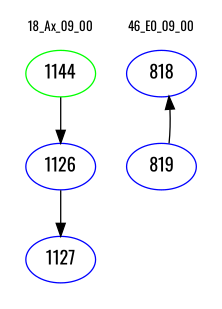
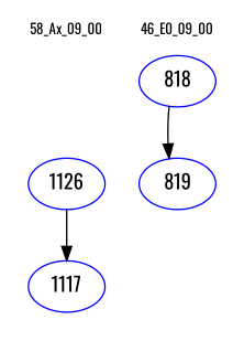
  digraph {
    fontname=Oswald
    node [color=blue fontname=Oswald]
    edge [color=black fontname=Oswald]
-   n1 [color=green label=1144]
    n2 [label=1126]
-   n3 [label=1127]
+   n3 [label=1117]
    n4 [label=818]
    n5 [label=819]
    subgraph cluster_1 {
      color=white
      fontsize=10
-     label="18_Ax_09_00"
-     n1
+     label="58_Ax_09_00"
      n2
      n3
    }
    subgraph cluster_2 {
      color=white
      fontsize=10
      label="46_E0_09_00"
      n4
      n5
    }
-   n1 -> n2
    n2 -> n3
-   n5 -> n4
+   n4 -> n5
  }
